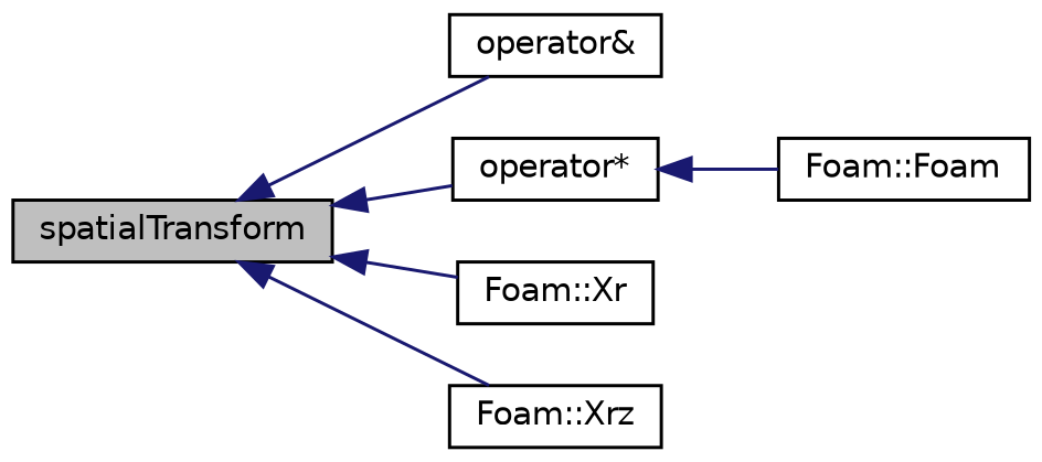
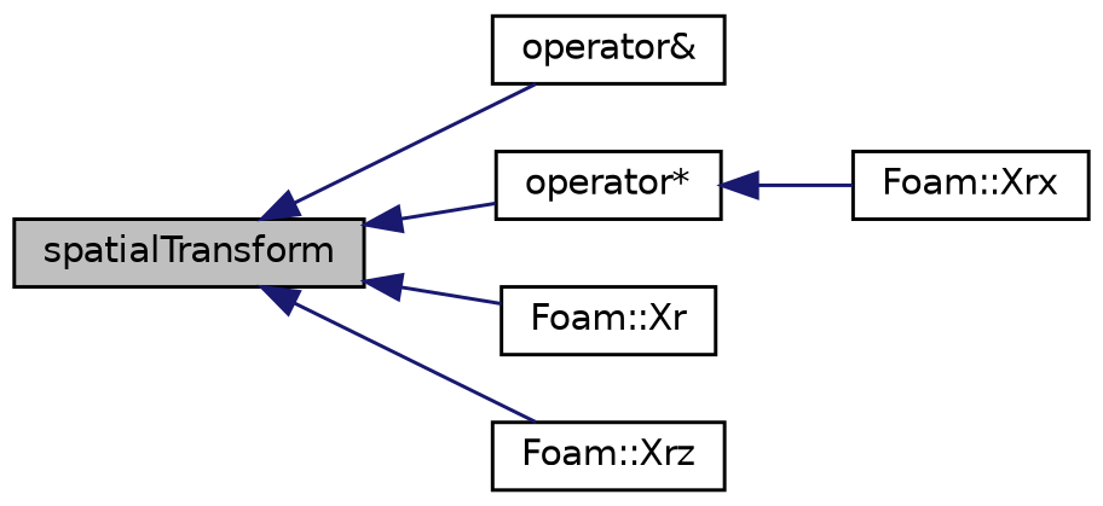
  digraph {
    rankdir=LR
    node [color=black fontname=Helvetica fontsize=10 shape=record]
    edge [color=midnightblue dir=back fontname=Helvetica fontsize=10 labelfontname=Helvetica labelfontsize=10 style=solid]
    n1 [fillcolor=grey75 fontcolor=black height=0.2 label=spatialTransform style=filled width=0.4]
    n2 [height=0.2 label="operator&" width=0.4]
    n3 [height=0.2 label="operator*" width=0.4]
    n4 [height=0.2 label="Foam::Xr" width=0.4]
    n5 [height=0.2 label="Foam::Xrz" width=0.4]
-   n6 [height=0.2 label="Foam::Foam" width=0.4]
+   n6 [height=0.2 label="Foam::Xrx" width=0.4]
    n1 -> n2
    n1 -> n3
    n1 -> n4
    n1 -> n5
    n3 -> n6
  }
